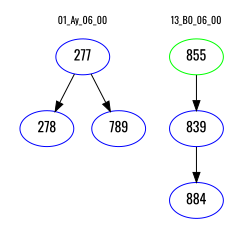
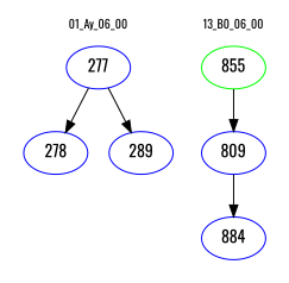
  digraph {
    fontname=Oswald
    node [color=blue fontname=Oswald]
    edge [color=black fontname=Oswald]
    n1 [label=277]
    n2 [label=278]
-   n3 [label=789]
-   n4 [label=839]
+   n3 [label=289]
+   n4 [label=809]
    n5 [color=green label=855]
    n6 [label=884]
    subgraph cluster_1 {
      color=white
      fontsize=10
      label="01_Ay_06_00"
      n1
      n2
      n3
    }
    subgraph cluster_2 {
      color=white
      fontsize=10
      label="13_B0_06_00"
      n4
      n5
      n6
    }
    n1 -> n2
    n1 -> n3
    n4 -> n6
    n5 -> n4
  }
